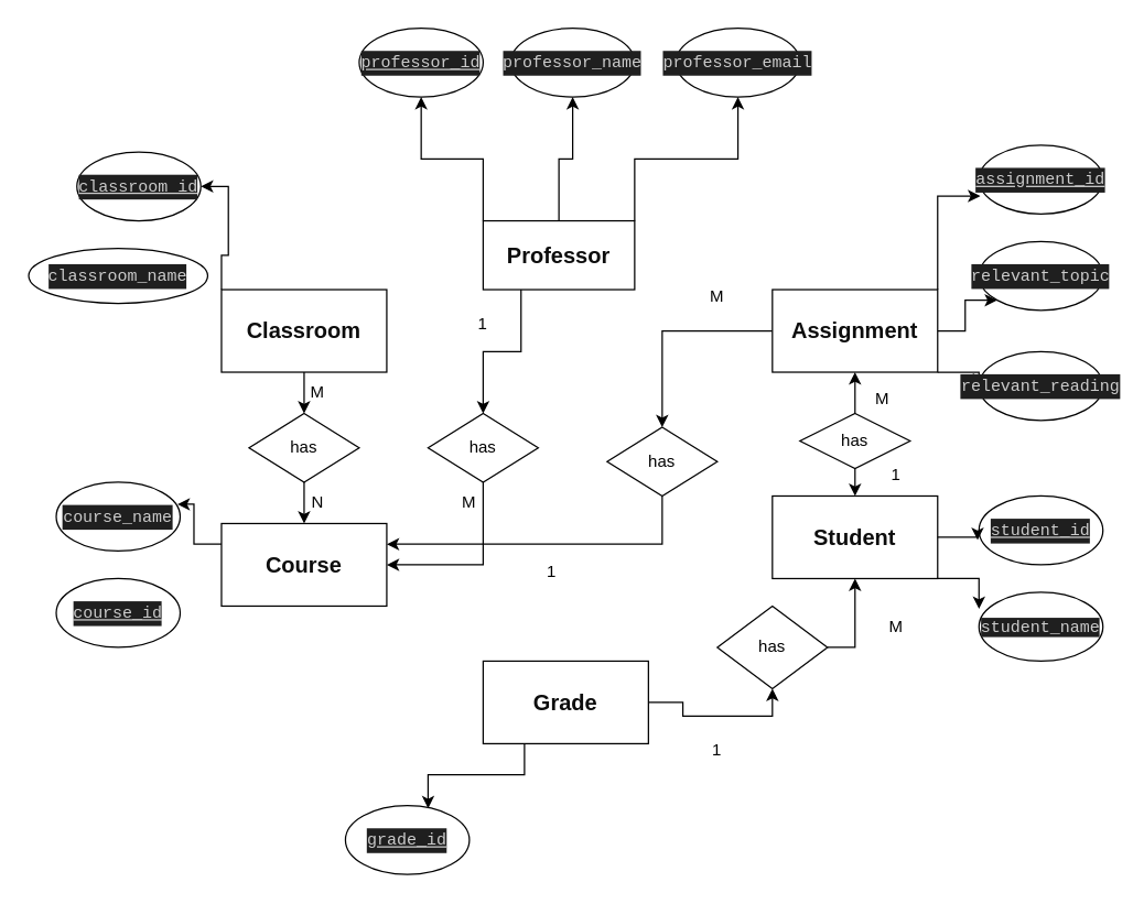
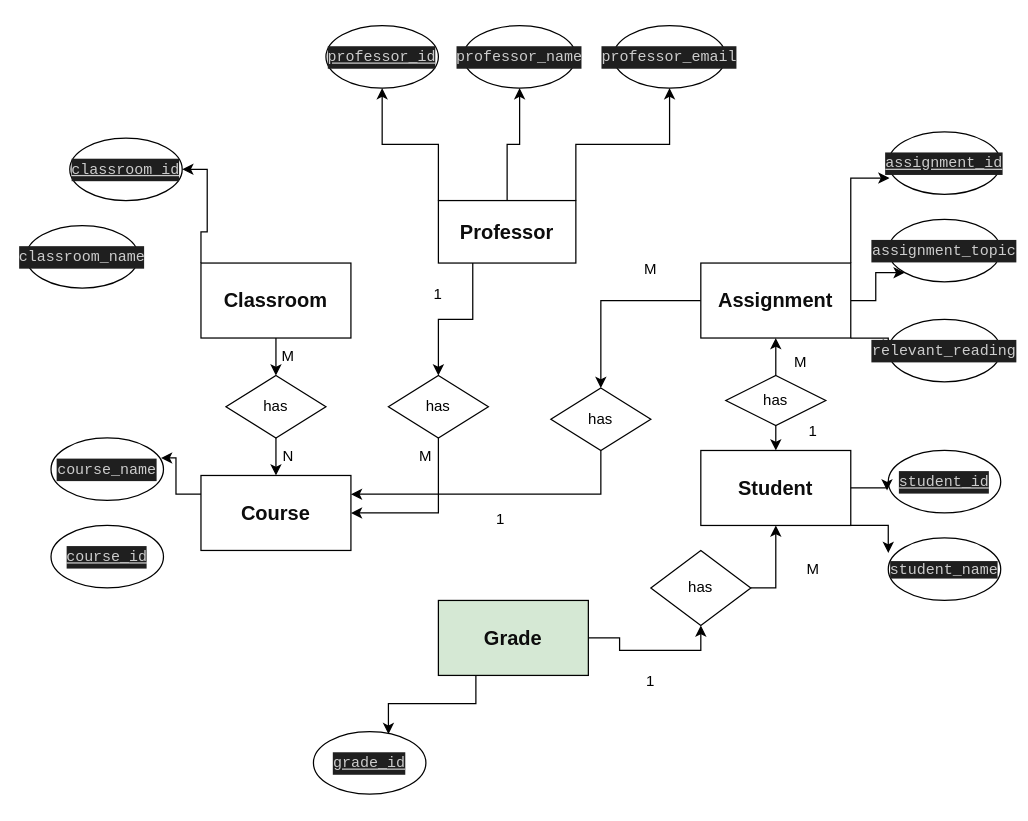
  <mxCell id="0" />
  <mxCell id="1" parent="0" />
  <mxCell id="2" style="edgeStyle=orthogonalEdgeStyle;rounded=0;orthogonalLoop=1;jettySize=auto;html=1;exitX=0;exitY=0;exitDx=0;exitDy=0;entryX=1;entryY=0.5;entryDx=0;entryDy=0;" edge="1" parent="1" source="4" target="19"><mxGeometry relative="1" as="geometry" /></mxCell>
  <mxCell id="3" value="" style="edgeStyle=orthogonalEdgeStyle;rounded=0;orthogonalLoop=1;jettySize=auto;html=1;" edge="1" parent="1" source="4" target="39"><mxGeometry relative="1" as="geometry" /></mxCell>
  <mxCell id="4" value="&lt;strong style=&quot;font-size: 16px; white-space: pre-wrap; border: 0px solid rgb(227, 227, 227); box-sizing: border-box; color: rgb(13, 13, 13); caret-color: rgb(13, 13, 13); text-align: left;&quot;&gt;&lt;font face=&quot;Helvetica&quot;&gt;Classroom&lt;/font&gt;&lt;/strong&gt;" style="rounded=0;whiteSpace=wrap;html=1;" vertex="1" parent="1"><mxGeometry x="160" y="210" width="120" height="60" as="geometry" /></mxCell>
  <mxCell id="5" style="edgeStyle=orthogonalEdgeStyle;rounded=0;orthogonalLoop=1;jettySize=auto;html=1;exitX=1;exitY=0.5;exitDx=0;exitDy=0;entryX=0.5;entryY=1;entryDx=0;entryDy=0;" edge="1" parent="1" source="6" target="37"><mxGeometry relative="1" as="geometry" /></mxCell>
- <mxCell id="6" value="&lt;strong style=&quot;font-size: 16px; white-space: pre-wrap; border: 0px solid rgb(227, 227, 227); box-sizing: border-box; color: rgb(13, 13, 13); caret-color: rgb(13, 13, 13); text-align: left;&quot;&gt;&lt;font face=&quot;Helvetica&quot;&gt;Grade&lt;/font&gt;&lt;/strong&gt;" style="rounded=0;whiteSpace=wrap;html=1;" vertex="1" parent="1"><mxGeometry x="350" y="480" width="120" height="60" as="geometry" /></mxCell>
+ <mxCell id="6" value="&lt;strong style=&quot;font-size: 16px; white-space: pre-wrap; border: 0px solid rgb(227, 227, 227); box-sizing: border-box; color: rgb(13, 13, 13); caret-color: rgb(13, 13, 13); text-align: left;&quot;&gt;&lt;font face=&quot;Helvetica&quot;&gt;Grade&lt;/font&gt;&lt;/strong&gt;" style="rounded=0;whiteSpace=wrap;html=1;fillColor=#d5e8d4;" vertex="1" parent="1"><mxGeometry x="350" y="480" width="120" height="60" as="geometry" /></mxCell>
  <mxCell id="7" style="edgeStyle=orthogonalEdgeStyle;rounded=0;orthogonalLoop=1;jettySize=auto;html=1;exitX=0;exitY=0;exitDx=0;exitDy=0;entryX=0.5;entryY=1;entryDx=0;entryDy=0;" edge="1" parent="1" source="11" target="20"><mxGeometry relative="1" as="geometry" /></mxCell>
  <mxCell id="8" style="edgeStyle=orthogonalEdgeStyle;rounded=0;orthogonalLoop=1;jettySize=auto;html=1;exitX=0.5;exitY=0;exitDx=0;exitDy=0;entryX=0.5;entryY=1;entryDx=0;entryDy=0;" edge="1" parent="1" source="11" target="22"><mxGeometry relative="1" as="geometry" /></mxCell>
  <mxCell id="9" style="edgeStyle=orthogonalEdgeStyle;rounded=0;orthogonalLoop=1;jettySize=auto;html=1;exitX=1;exitY=0;exitDx=0;exitDy=0;" edge="1" parent="1" source="11" target="21"><mxGeometry relative="1" as="geometry" /></mxCell>
  <mxCell id="10" style="edgeStyle=orthogonalEdgeStyle;rounded=0;orthogonalLoop=1;jettySize=auto;html=1;exitX=0.25;exitY=1;exitDx=0;exitDy=0;entryX=0.5;entryY=0;entryDx=0;entryDy=0;" edge="1" parent="1" source="11" target="41"><mxGeometry relative="1" as="geometry" /></mxCell>
  <mxCell id="11" value="&lt;strong style=&quot;font-size: 16px; white-space: pre-wrap; border: 0px solid rgb(227, 227, 227); box-sizing: border-box; color: rgb(13, 13, 13); caret-color: rgb(13, 13, 13); text-align: left;&quot;&gt;&lt;font face=&quot;Helvetica&quot;&gt;Professor&lt;/font&gt;&lt;/strong&gt;" style="rounded=0;whiteSpace=wrap;html=1;" vertex="1" parent="1"><mxGeometry x="350" y="160" width="110" height="50" as="geometry" /></mxCell>
  <mxCell id="12" value="&lt;strong style=&quot;font-size: 16px; white-space: pre-wrap; border: 0px solid rgb(227, 227, 227); box-sizing: border-box; color: rgb(13, 13, 13); caret-color: rgb(13, 13, 13); text-align: left;&quot;&gt;&lt;font face=&quot;Helvetica&quot;&gt;Course&lt;/font&gt;&lt;/strong&gt;" style="rounded=0;whiteSpace=wrap;html=1;" vertex="1" parent="1"><mxGeometry x="160" y="380" width="120" height="60" as="geometry" /></mxCell>
  <mxCell id="13" value="&lt;strong style=&quot;font-size: 16px; white-space: pre-wrap; border: 0px solid rgb(227, 227, 227); box-sizing: border-box; color: rgb(13, 13, 13); caret-color: rgb(13, 13, 13); text-align: left;&quot;&gt;&lt;font face=&quot;Helvetica&quot;&gt;Student&lt;/font&gt;&lt;/strong&gt;" style="rounded=0;whiteSpace=wrap;html=1;" vertex="1" parent="1"><mxGeometry x="560" y="360" width="120" height="60" as="geometry" /></mxCell>
  <mxCell id="14" style="edgeStyle=orthogonalEdgeStyle;rounded=0;orthogonalLoop=1;jettySize=auto;html=1;exitX=1;exitY=1;exitDx=0;exitDy=0;entryX=0;entryY=0.5;entryDx=0;entryDy=0;" edge="1" parent="1" source="17" target="29"><mxGeometry relative="1" as="geometry" /></mxCell>
  <mxCell id="15" style="edgeStyle=orthogonalEdgeStyle;rounded=0;orthogonalLoop=1;jettySize=auto;html=1;exitX=1;exitY=0.5;exitDx=0;exitDy=0;entryX=0;entryY=1;entryDx=0;entryDy=0;" edge="1" parent="1" source="17" target="28"><mxGeometry relative="1" as="geometry" /></mxCell>
  <mxCell id="16" style="edgeStyle=orthogonalEdgeStyle;rounded=0;orthogonalLoop=1;jettySize=auto;html=1;exitX=0;exitY=0.5;exitDx=0;exitDy=0;" edge="1" parent="1" source="17" target="43"><mxGeometry relative="1" as="geometry" /></mxCell>
  <mxCell id="17" value="&lt;strong style=&quot;font-size: 16px; white-space: pre-wrap; border: 0px solid rgb(227, 227, 227); box-sizing: border-box; color: rgb(13, 13, 13); caret-color: rgb(13, 13, 13); text-align: left;&quot;&gt;&lt;font face=&quot;Helvetica&quot;&gt;Assignment&lt;/font&gt;&lt;/strong&gt;" style="rounded=0;whiteSpace=wrap;html=1;" vertex="1" parent="1"><mxGeometry x="560" y="210" width="120" height="60" as="geometry" /></mxCell>
- <mxCell id="18" value="&lt;div style=&quot;text-align: start; color: rgb(204, 204, 204); background-color: rgb(31, 31, 31); font-family: Menlo, Monaco, &amp;quot;Courier New&amp;quot;, monospace; line-height: 18px; white-space: pre;&quot;&gt;&lt;div style=&quot;line-height: 18px;&quot;&gt;classroom_name&lt;/div&gt;&lt;/div&gt;" style="ellipse;whiteSpace=wrap;html=1;" vertex="1" parent="1"><mxGeometry x="20" y="180" width="130" height="40" as="geometry" /></mxCell>
+ <mxCell id="18" value="&lt;div style=&quot;text-align: start; color: rgb(204, 204, 204); background-color: rgb(31, 31, 31); font-family: Menlo, Monaco, &amp;quot;Courier New&amp;quot;, monospace; line-height: 18px; white-space: pre;&quot;&gt;&lt;div style=&quot;line-height: 18px;&quot;&gt;classroom_name&lt;/div&gt;&lt;/div&gt;" style="ellipse;whiteSpace=wrap;html=1;" vertex="1" parent="1"><mxGeometry x="20" y="180" width="90" height="50" as="geometry" /></mxCell>
  <mxCell id="19" value="&lt;div style=&quot;text-align: start; color: rgb(204, 204, 204); background-color: rgb(31, 31, 31); font-family: Menlo, Monaco, &amp;quot;Courier New&amp;quot;, monospace; line-height: 18px; white-space: pre;&quot;&gt;&lt;u&gt;classroom_id&lt;/u&gt;&lt;/div&gt;" style="ellipse;whiteSpace=wrap;html=1;" vertex="1" parent="1"><mxGeometry x="55" y="110" width="90" height="50" as="geometry" /></mxCell>
  <mxCell id="20" value="&lt;div style=&quot;text-align: start; color: rgb(204, 204, 204); background-color: rgb(31, 31, 31); font-family: Menlo, Monaco, &amp;quot;Courier New&amp;quot;, monospace; line-height: 18px; white-space: pre;&quot;&gt;&lt;u&gt;professor_id&lt;/u&gt;&lt;/div&gt;" style="ellipse;whiteSpace=wrap;html=1;" vertex="1" parent="1"><mxGeometry x="260" y="20" width="90" height="50" as="geometry" /></mxCell>
  <mxCell id="21" value="&lt;div style=&quot;text-align: start; color: rgb(204, 204, 204); background-color: rgb(31, 31, 31); font-family: Menlo, Monaco, &amp;quot;Courier New&amp;quot;, monospace; line-height: 18px; white-space: pre;&quot;&gt;professor_email&lt;/div&gt;" style="ellipse;whiteSpace=wrap;html=1;" vertex="1" parent="1"><mxGeometry x="490" y="20" width="90" height="50" as="geometry" /></mxCell>
  <mxCell id="22" value="&lt;div style=&quot;text-align: start; color: rgb(204, 204, 204); background-color: rgb(31, 31, 31); font-family: Menlo, Monaco, &amp;quot;Courier New&amp;quot;, monospace; line-height: 18px; white-space: pre;&quot;&gt;professor_name&lt;/div&gt;" style="ellipse;whiteSpace=wrap;html=1;" vertex="1" parent="1"><mxGeometry x="370" y="20" width="90" height="50" as="geometry" /></mxCell>
  <mxCell id="23" value="&lt;div style=&quot;text-align: start; color: rgb(204, 204, 204); background-color: rgb(31, 31, 31); font-family: Menlo, Monaco, &amp;quot;Courier New&amp;quot;, monospace; line-height: 18px; white-space: pre;&quot;&gt;&lt;u&gt;grade_id&lt;/u&gt;&lt;/div&gt;" style="ellipse;whiteSpace=wrap;html=1;" vertex="1" parent="1"><mxGeometry x="250" y="585" width="90" height="50" as="geometry" /></mxCell>
  <mxCell id="24" value="&lt;span style=&quot;caret-color: rgb(204, 204, 204); color: rgb(204, 204, 204); font-family: Menlo, Monaco, &amp;quot;Courier New&amp;quot;, monospace; text-align: start; white-space: pre; background-color: rgb(31, 31, 31);&quot;&gt;student_name&lt;/span&gt;" style="ellipse;whiteSpace=wrap;html=1;" vertex="1" parent="1"><mxGeometry x="710" y="430" width="90" height="50" as="geometry" /></mxCell>
  <mxCell id="25" value="&lt;div style=&quot;text-align: start; color: rgb(204, 204, 204); background-color: rgb(31, 31, 31); font-family: Menlo, Monaco, &amp;quot;Courier New&amp;quot;, monospace; line-height: 18px; white-space: pre;&quot;&gt;&lt;u&gt;student_id&lt;/u&gt;&lt;/div&gt;" style="ellipse;whiteSpace=wrap;html=1;" vertex="1" parent="1"><mxGeometry x="710" y="360" width="90" height="50" as="geometry" /></mxCell>
  <mxCell id="26" value="&lt;div style=&quot;text-align: start; color: rgb(204, 204, 204); background-color: rgb(31, 31, 31); font-family: Menlo, Monaco, &amp;quot;Courier New&amp;quot;, monospace; line-height: 18px; white-space: pre;&quot;&gt;&lt;u&gt;course_id&lt;/u&gt;&lt;/div&gt;" style="ellipse;whiteSpace=wrap;html=1;" vertex="1" parent="1"><mxGeometry x="40" y="420" width="90" height="50" as="geometry" /></mxCell>
  <mxCell id="27" value="&lt;div style=&quot;text-align: start; color: rgb(204, 204, 204); background-color: rgb(31, 31, 31); font-family: Menlo, Monaco, &amp;quot;Courier New&amp;quot;, monospace; line-height: 18px; white-space: pre;&quot;&gt;course_name&lt;/div&gt;" style="ellipse;whiteSpace=wrap;html=1;" vertex="1" parent="1"><mxGeometry x="40" y="350" width="90" height="50" as="geometry" /></mxCell>
- <mxCell id="28" value="&lt;div style=&quot;text-align: start; color: rgb(204, 204, 204); background-color: rgb(31, 31, 31); font-family: Menlo, Monaco, &amp;quot;Courier New&amp;quot;, monospace; line-height: 18px; white-space: pre;&quot;&gt;relevant_topic&lt;/div&gt;" style="ellipse;whiteSpace=wrap;html=1;" vertex="1" parent="1"><mxGeometry x="710" y="175" width="90" height="50" as="geometry" /></mxCell>
+ <mxCell id="28" value="&lt;div style=&quot;text-align: start; color: rgb(204, 204, 204); background-color: rgb(31, 31, 31); font-family: Menlo, Monaco, &amp;quot;Courier New&amp;quot;, monospace; line-height: 18px; white-space: pre;&quot;&gt;assignment_topic&lt;/div&gt;" style="ellipse;whiteSpace=wrap;html=1;" vertex="1" parent="1"><mxGeometry x="710" y="175" width="90" height="50" as="geometry" /></mxCell>
  <mxCell id="29" value="&lt;div style=&quot;text-align: start; color: rgb(204, 204, 204); background-color: rgb(31, 31, 31); font-family: Menlo, Monaco, &amp;quot;Courier New&amp;quot;, monospace; line-height: 18px; white-space: pre;&quot;&gt;&lt;div style=&quot;line-height: 18px;&quot;&gt;relevant_reading&lt;/div&gt;&lt;/div&gt;" style="ellipse;whiteSpace=wrap;html=1;" vertex="1" parent="1"><mxGeometry x="710" y="255" width="90" height="50" as="geometry" /></mxCell>
  <mxCell id="30" value="&lt;div style=&quot;text-align: start; color: rgb(204, 204, 204); background-color: rgb(31, 31, 31); font-family: Menlo, Monaco, &amp;quot;Courier New&amp;quot;, monospace; line-height: 18px; white-space: pre;&quot;&gt;&lt;u&gt;assignment_id&lt;/u&gt;&lt;/div&gt;" style="ellipse;whiteSpace=wrap;html=1;" vertex="1" parent="1"><mxGeometry x="710" y="105" width="90" height="50" as="geometry" /></mxCell>
  <mxCell id="31" style="edgeStyle=orthogonalEdgeStyle;rounded=0;orthogonalLoop=1;jettySize=auto;html=1;exitX=0;exitY=0.25;exitDx=0;exitDy=0;entryX=0.978;entryY=0.32;entryDx=0;entryDy=0;entryPerimeter=0;" edge="1" parent="1" source="12" target="27"><mxGeometry relative="1" as="geometry" /></mxCell>
  <mxCell id="32" style="edgeStyle=orthogonalEdgeStyle;rounded=0;orthogonalLoop=1;jettySize=auto;html=1;exitX=0.25;exitY=1;exitDx=0;exitDy=0;entryX=0.667;entryY=0.04;entryDx=0;entryDy=0;entryPerimeter=0;" edge="1" parent="1" source="6" target="23"><mxGeometry relative="1" as="geometry" /></mxCell>
  <mxCell id="33" style="edgeStyle=orthogonalEdgeStyle;rounded=0;orthogonalLoop=1;jettySize=auto;html=1;exitX=1;exitY=0.5;exitDx=0;exitDy=0;entryX=-0.011;entryY=0.64;entryDx=0;entryDy=0;entryPerimeter=0;" edge="1" parent="1" source="13" target="25"><mxGeometry relative="1" as="geometry" /></mxCell>
  <mxCell id="34" style="edgeStyle=orthogonalEdgeStyle;rounded=0;orthogonalLoop=1;jettySize=auto;html=1;exitX=1;exitY=1;exitDx=0;exitDy=0;entryX=0;entryY=0.24;entryDx=0;entryDy=0;entryPerimeter=0;" edge="1" parent="1" source="13" target="24"><mxGeometry relative="1" as="geometry" /></mxCell>
  <mxCell id="35" style="edgeStyle=orthogonalEdgeStyle;rounded=0;orthogonalLoop=1;jettySize=auto;html=1;exitX=1;exitY=0;exitDx=0;exitDy=0;entryX=0.011;entryY=0.74;entryDx=0;entryDy=0;entryPerimeter=0;" edge="1" parent="1" source="17" target="30"><mxGeometry relative="1" as="geometry" /></mxCell>
  <mxCell id="36" style="edgeStyle=orthogonalEdgeStyle;rounded=0;orthogonalLoop=1;jettySize=auto;html=1;exitX=1;exitY=0.5;exitDx=0;exitDy=0;entryX=0.5;entryY=1;entryDx=0;entryDy=0;" edge="1" parent="1" source="37" target="13"><mxGeometry relative="1" as="geometry" /></mxCell>
  <mxCell id="37" value="has" style="rhombus;whiteSpace=wrap;html=1;" vertex="1" parent="1"><mxGeometry x="520" y="440" width="80" height="60" as="geometry" /></mxCell>
  <mxCell id="38" value="" style="edgeStyle=orthogonalEdgeStyle;rounded=0;orthogonalLoop=1;jettySize=auto;html=1;" edge="1" parent="1" source="39" target="12"><mxGeometry relative="1" as="geometry" /></mxCell>
  <mxCell id="39" value="has" style="rhombus;whiteSpace=wrap;html=1;" vertex="1" parent="1"><mxGeometry x="180" y="300" width="80" height="50" as="geometry" /></mxCell>
  <mxCell id="40" style="edgeStyle=orthogonalEdgeStyle;rounded=0;orthogonalLoop=1;jettySize=auto;html=1;exitX=0.5;exitY=1;exitDx=0;exitDy=0;entryX=1;entryY=0.5;entryDx=0;entryDy=0;" edge="1" parent="1" source="41" target="12"><mxGeometry relative="1" as="geometry" /></mxCell>
  <mxCell id="41" value="has" style="rhombus;whiteSpace=wrap;html=1;" vertex="1" parent="1"><mxGeometry x="310" y="300" width="80" height="50" as="geometry" /></mxCell>
  <mxCell id="42" style="edgeStyle=orthogonalEdgeStyle;rounded=0;orthogonalLoop=1;jettySize=auto;html=1;exitX=0.5;exitY=1;exitDx=0;exitDy=0;entryX=1;entryY=0.25;entryDx=0;entryDy=0;" edge="1" parent="1" source="43" target="12"><mxGeometry relative="1" as="geometry" /></mxCell>
  <mxCell id="43" value="has" style="rhombus;whiteSpace=wrap;html=1;" vertex="1" parent="1"><mxGeometry x="440" y="310" width="80" height="50" as="geometry" /></mxCell>
  <mxCell id="44" value="M" style="text;html=1;align=center;verticalAlign=middle;whiteSpace=wrap;rounded=0;" vertex="1" parent="1"><mxGeometry x="620" y="440" width="60" height="30" as="geometry" /></mxCell>
  <mxCell id="45" value="M" style="text;html=1;align=center;verticalAlign=middle;whiteSpace=wrap;rounded=0;" vertex="1" parent="1"><mxGeometry x="490" y="200" width="60" height="30" as="geometry" /></mxCell>
  <mxCell id="46" value="M" style="text;html=1;align=center;verticalAlign=middle;whiteSpace=wrap;rounded=0;" vertex="1" parent="1"><mxGeometry x="310" y="350" width="60" height="30" as="geometry" /></mxCell>
  <mxCell id="47" value="M" style="text;html=1;align=center;verticalAlign=middle;whiteSpace=wrap;rounded=0;" vertex="1" parent="1"><mxGeometry x="200" y="270" width="60" height="30" as="geometry" /></mxCell>
  <mxCell id="48" value="N" style="text;html=1;align=center;verticalAlign=middle;whiteSpace=wrap;rounded=0;" vertex="1" parent="1"><mxGeometry x="200" y="350" width="60" height="30" as="geometry" /></mxCell>
  <mxCell id="49" value="1" style="text;html=1;align=center;verticalAlign=middle;whiteSpace=wrap;rounded=0;" vertex="1" parent="1"><mxGeometry x="320" y="220" width="60" height="30" as="geometry" /></mxCell>
  <mxCell id="50" value="1" style="text;html=1;align=center;verticalAlign=middle;whiteSpace=wrap;rounded=0;" vertex="1" parent="1"><mxGeometry x="490" y="530" width="60" height="30" as="geometry" /></mxCell>
  <mxCell id="51" value="1" style="text;html=1;align=center;verticalAlign=middle;whiteSpace=wrap;rounded=0;" vertex="1" parent="1"><mxGeometry x="370" y="400" width="60" height="30" as="geometry" /></mxCell>
  <mxCell id="52" style="edgeStyle=orthogonalEdgeStyle;rounded=0;orthogonalLoop=1;jettySize=auto;html=1;exitX=0.5;exitY=0;exitDx=0;exitDy=0;entryX=0.5;entryY=1;entryDx=0;entryDy=0;" edge="1" parent="1" source="54" target="17"><mxGeometry relative="1" as="geometry" /></mxCell>
  <mxCell id="53" style="edgeStyle=orthogonalEdgeStyle;rounded=0;orthogonalLoop=1;jettySize=auto;html=1;exitX=0.5;exitY=1;exitDx=0;exitDy=0;entryX=0.5;entryY=0;entryDx=0;entryDy=0;" edge="1" parent="1" source="54" target="13"><mxGeometry relative="1" as="geometry" /></mxCell>
  <mxCell id="54" value="has" style="rhombus;whiteSpace=wrap;html=1;" vertex="1" parent="1"><mxGeometry x="580" y="300" width="80" height="40" as="geometry" /></mxCell>
  <mxCell id="55" value="1" style="text;html=1;align=center;verticalAlign=middle;whiteSpace=wrap;rounded=0;" vertex="1" parent="1"><mxGeometry x="620" y="330" width="60" height="30" as="geometry" /></mxCell>
  <mxCell id="56" value="M" style="text;html=1;align=center;verticalAlign=middle;whiteSpace=wrap;rounded=0;" vertex="1" parent="1"><mxGeometry x="610" y="275" width="60" height="30" as="geometry" /></mxCell>
